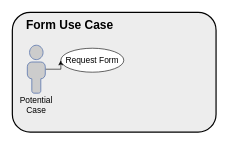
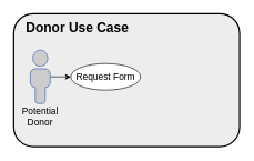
  <mxCell id="0" />
  <mxCell id="1" parent="0" />
  <mxCell id="2" value="" style="rounded=1;whiteSpace=wrap;html=1;strokeWidth=2;fillColor=#EDEDED;" vertex="1" parent="1"><mxGeometry x="20" y="20" width="340" height="200" as="geometry" /></mxCell>
  <mxCell id="3" style="edgeStyle=orthogonalEdgeStyle;rounded=0;orthogonalLoop=1;jettySize=auto;html=1;exitX=1;exitY=0.5;exitDx=0;exitDy=0;exitPerimeter=0;entryX=0;entryY=0.5;entryDx=0;entryDy=0;" edge="1" parent="1" source="4" target="6"><mxGeometry relative="1" as="geometry" /></mxCell>
  <mxCell id="4" value="" style="fontColor=#0066CC;verticalAlign=top;verticalLabelPosition=bottom;labelPosition=center;align=center;html=1;outlineConnect=0;fillColor=#CCCCCC;strokeColor=#6881B3;gradientColor=none;gradientDirection=north;strokeWidth=2;shape=mxgraph.networks.user_male;" vertex="1" parent="1"><mxGeometry x="45" y="75" width="30" height="80" as="geometry" /></mxCell>
- <mxCell id="5" value="&lt;font size=&quot;1&quot; style=&quot;&quot;&gt;&lt;b style=&quot;font-size: 20px;&quot;&gt;Form Use Case&lt;/b&gt;&lt;/font&gt;" style="text;html=1;align=center;verticalAlign=middle;whiteSpace=wrap;rounded=0;" vertex="1" parent="1"><mxGeometry x="21" y="26" width="190" height="30" as="geometry" /></mxCell>
- <mxCell id="6" value="&lt;font style=&quot;font-size: 14px;&quot;&gt;Request Form&lt;/font&gt;" style="ellipse;whiteSpace=wrap;html=1;" vertex="1" parent="1"><mxGeometry x="101" y="80" width="105" height="40" as="geometry" /></mxCell>
- <mxCell id="7" value="&lt;font style=&quot;font-size: 14px;&quot;&gt;Potential Case&lt;/font&gt;" style="text;html=1;align=center;verticalAlign=middle;whiteSpace=wrap;rounded=0;" vertex="1" parent="1"><mxGeometry x="30" y="160" width="60" height="30" as="geometry" /></mxCell>
+ <mxCell id="5" value="&lt;font size=&quot;1&quot; style=&quot;&quot;&gt;&lt;b style=&quot;font-size: 20px;&quot;&gt;Donor Use Case&lt;/b&gt;&lt;/font&gt;" style="text;html=1;align=center;verticalAlign=middle;whiteSpace=wrap;rounded=0;" vertex="1" parent="1"><mxGeometry x="21" y="26" width="190" height="30" as="geometry" /></mxCell>
+ <mxCell id="6" value="&lt;font style=&quot;font-size: 14px;&quot;&gt;Request Form&lt;/font&gt;" style="ellipse;whiteSpace=wrap;html=1;" vertex="1" parent="1"><mxGeometry x="106" y="95" width="105" height="40" as="geometry" /></mxCell>
+ <mxCell id="7" value="&lt;font style=&quot;font-size: 14px;&quot;&gt;Potential Donor&lt;/font&gt;" style="text;html=1;align=center;verticalAlign=middle;whiteSpace=wrap;rounded=0;" vertex="1" parent="1"><mxGeometry x="30" y="160" width="60" height="30" as="geometry" /></mxCell>
